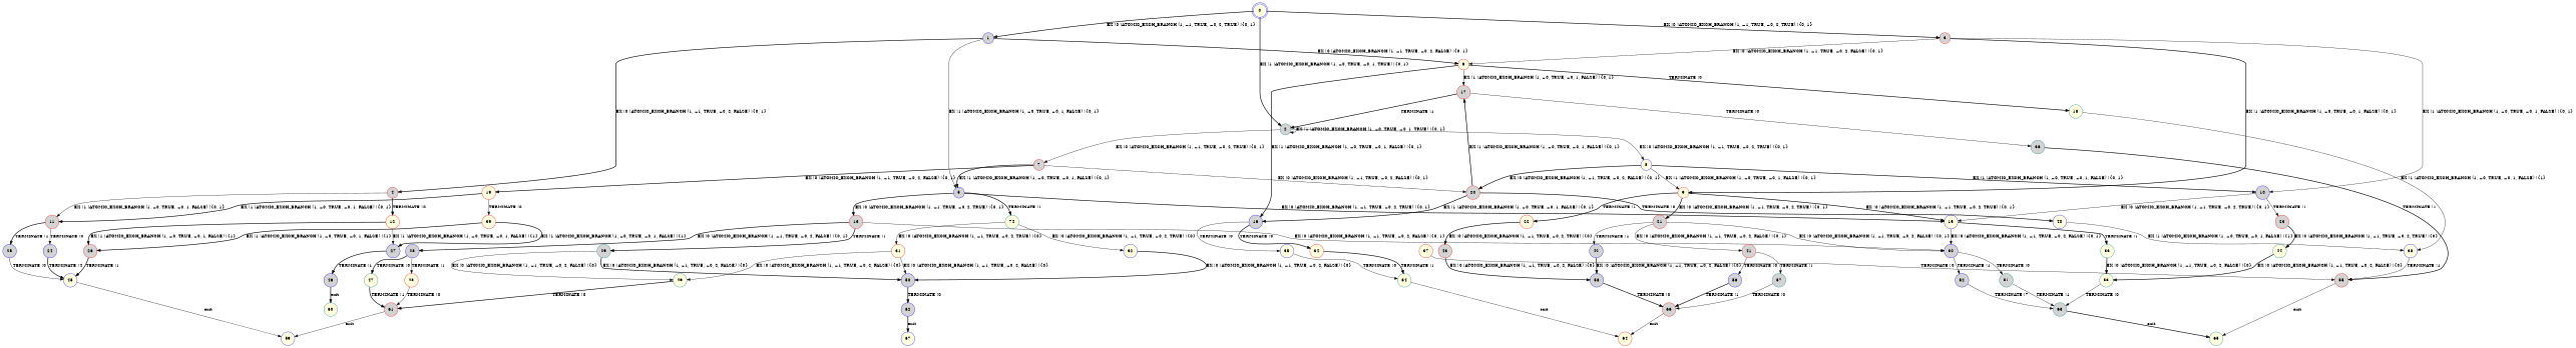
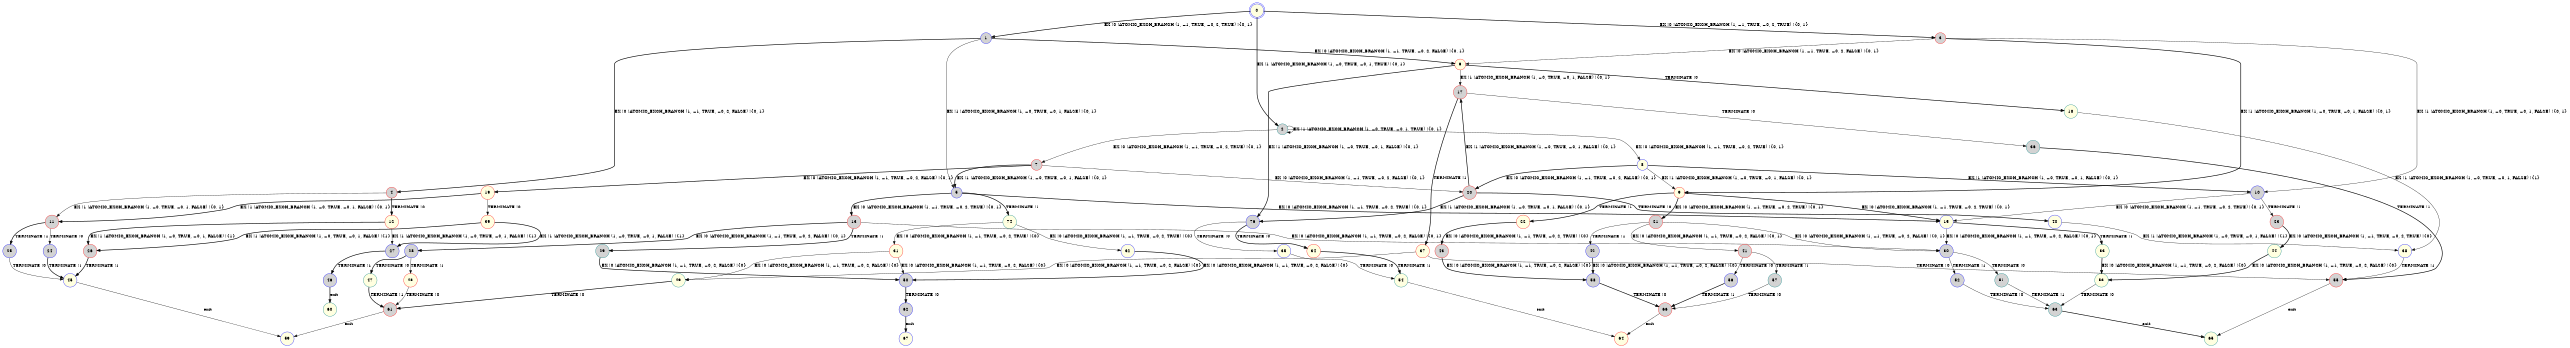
  digraph {
    node [color=blue fillcolor=lightgrey shape=circle style=filled]
    edge [style=bold]
    0 [fillcolor=lightyellow peripheries=2]
    1
    2 [color=teal]
    3 [color=red]
    4 [color=red]
    5
    6 [color=red fillcolor=lightyellow]
    7 [color=red]
    8 [fillcolor=lightyellow]
    9 [color=red fillcolor=lightyellow]
    10
    11 [color=red]
    12 [color=red fillcolor=lightyellow]
    13 [color=red]
    n15 [color=teal fillcolor=lightyellow label=74]
    15 [fillcolor=lightyellow]
-   16
+   16 [label=76]
    17 [color=red]
    18 [color=teal fillcolor=lightyellow]
    19 [color=red fillcolor=lightyellow]
    20 [color=red]
    21 [color=red]
    22 [color=red fillcolor=lightyellow]
    23 [color=red]
    24
    25
    26 [color=red]
    27
    28
    29 [color=teal]
    30
    31 [color=red fillcolor=lightyellow]
    32 [fillcolor=lightyellow]
    33 [color=teal fillcolor=lightyellow]
    34 [color=red fillcolor=lightyellow]
    35 [fillcolor=lightyellow]
    36 [color=teal]
    37 [color=red fillcolor=lightyellow]
    38 [fillcolor=lightyellow]
    39 [color=red fillcolor=lightyellow]
    40 [fillcolor=lightyellow]
    41 [color=red]
    42
    43 [color=red]
    44 [color=teal fillcolor=lightyellow]
    45 [fillcolor=lightyellow]
    46
    47 [color=teal fillcolor=lightyellow]
    48 [color=red fillcolor=lightyellow]
    49 [color=teal fillcolor=lightyellow]
    50
    51 [color=teal]
    52
    53 [color=teal fillcolor=lightyellow]
    54 [color=teal fillcolor=lightyellow]
    55 [color=red]
    56
    57 [color=teal]
    58
    59 [fillcolor=lightyellow]
    60 [color=teal fillcolor=lightyellow]
    61 [color=red]
    62
    63 [color=teal]
    64 [color=red fillcolor=lightyellow]
    65 [color=teal fillcolor=lightyellow]
    66 [color=red]
    67 [fillcolor=lightyellow]
    0 -> 1 [label="EX !0 !ATOMIC_EXCH_BRANCH (1, +1, TRUE, +0, 2, TRUE) !{0, 1}"]
    0 -> 2 [label="EX !1 !ATOMIC_EXCH_BRANCH (1, +0, TRUE, +0, 1, TRUE) !{0, 1}"]
    0 -> 3 [label="EX !0 !ATOMIC_EXCH_BRANCH (1, +1, TRUE, +0, 2, TRUE) !{0, 1}"]
    1 -> 4 [label="EX !0 !ATOMIC_EXCH_BRANCH (1, +1, TRUE, +0, 2, FALSE) !{0, 1}"]
    1 -> 5 [label="EX !1 !ATOMIC_EXCH_BRANCH (1, +0, TRUE, +0, 1, FALSE) !{0, 1}" style=solid]
    1 -> 6 [label="EX !0 !ATOMIC_EXCH_BRANCH (1, +1, TRUE, +0, 2, FALSE) !{0, 1}"]
    2 -> 2 [label="EX !1 !ATOMIC_EXCH_BRANCH (1, +0, TRUE, +0, 1, TRUE) !{0, 1}" style=solid]
    2 -> 7 [label="EX !0 !ATOMIC_EXCH_BRANCH (1, +1, TRUE, +0, 2, TRUE) !{0, 1}" style=solid]
    2 -> 8 [label="EX !0 !ATOMIC_EXCH_BRANCH (1, +1, TRUE, +0, 2, TRUE) !{0, 1}" style=solid]
    3 -> 6 [label="EX !0 !ATOMIC_EXCH_BRANCH (1, +1, TRUE, +0, 2, FALSE) !{0, 1}" style=solid]
    3 -> 9 [label="EX !1 !ATOMIC_EXCH_BRANCH (1, +0, TRUE, +0, 1, FALSE) !{0, 1}"]
    3 -> 10 [label="EX !1 !ATOMIC_EXCH_BRANCH (1, +0, TRUE, +0, 1, FALSE) !{0, 1}" style=solid]
    4 -> 11 [label="EX !1 !ATOMIC_EXCH_BRANCH (1, +0, TRUE, +0, 1, FALSE) !{0, 1}" style=solid]
    4 -> 12 [label="TERMINATE !0"]
    5 -> 13 [label="EX !0 !ATOMIC_EXCH_BRANCH (1, +1, TRUE, +0, 2, TRUE) !{0, 1}"]
    5 -> n15 [label="TERMINATE !1"]
    5 -> 15 [label="EX !0 !ATOMIC_EXCH_BRANCH (1, +1, TRUE, +0, 2, TRUE) !{0, 1}"]
    6 -> 16 [label="EX !1 !ATOMIC_EXCH_BRANCH (1, +0, TRUE, +0, 1, FALSE) !{0, 1}"]
    6 -> 17 [label="EX !1 !ATOMIC_EXCH_BRANCH (1, +0, TRUE, +0, 1, FALSE) !{0, 1}" style=solid]
    6 -> 18 [label="TERMINATE !0"]
    7 -> 5 [label="EX !1 !ATOMIC_EXCH_BRANCH (1, +0, TRUE, +0, 1, FALSE) !{0, 1}"]
    7 -> 19 [label="EX !0 !ATOMIC_EXCH_BRANCH (1, +1, TRUE, +0, 2, FALSE) !{0, 1}"]
    7 -> 20 [label="EX !0 !ATOMIC_EXCH_BRANCH (1, +1, TRUE, +0, 2, FALSE) !{0, 1}" style=solid]
    8 -> 9 [label="EX !1 !ATOMIC_EXCH_BRANCH (1, +0, TRUE, +0, 1, FALSE) !{0, 1}" style=solid]
    8 -> 10 [label="EX !1 !ATOMIC_EXCH_BRANCH (1, +0, TRUE, +0, 1, FALSE) !{0, 1}"]
    8 -> 20 [label="EX !0 !ATOMIC_EXCH_BRANCH (1, +1, TRUE, +0, 2, FALSE) !{0, 1}"]
    9 -> 15 [label="EX !0 !ATOMIC_EXCH_BRANCH (1, +1, TRUE, +0, 2, TRUE) !{0, 1}"]
    9 -> 21 [label="EX !0 !ATOMIC_EXCH_BRANCH (1, +1, TRUE, +0, 2, TRUE) !{0, 1}"]
    9 -> 22 [label="TERMINATE !1"]
    10 -> 15 [label="EX !0 !ATOMIC_EXCH_BRANCH (1, +1, TRUE, +0, 2, TRUE) !{0, 1}" style=solid]
    10 -> 23 [label="TERMINATE !1" style=solid]
    11 -> 24 [label="TERMINATE !0" style=solid]
    11 -> 25 [label="TERMINATE !1"]
    12 -> 26 [label="EX !1 !ATOMIC_EXCH_BRANCH (1, +0, TRUE, +0, 1, FALSE) !{1}"]
    12 -> 27 [label="EX !1 !ATOMIC_EXCH_BRANCH (1, +0, TRUE, +0, 1, FALSE) !{1}" style=solid]
    13 -> 28 [label="EX !0 !ATOMIC_EXCH_BRANCH (1, +1, TRUE, +0, 2, FALSE) !{0, 1}"]
    13 -> 29 [label="TERMINATE !1"]
    13 -> 30 [label="EX !0 !ATOMIC_EXCH_BRANCH (1, +1, TRUE, +0, 2, FALSE) !{0, 1}" style=solid]
    n15 -> 31 [label="EX !0 !ATOMIC_EXCH_BRANCH (1, +1, TRUE, +0, 2, TRUE) !{0}" style=solid]
    n15 -> 32 [label="EX !0 !ATOMIC_EXCH_BRANCH (1, +1, TRUE, +0, 2, TRUE) !{0}" style=solid]
    15 -> 30 [label="EX !0 !ATOMIC_EXCH_BRANCH (1, +1, TRUE, +0, 2, FALSE) !{0, 1}" style=solid]
    15 -> 33 [label="TERMINATE !1"]
    16 -> 34 [label="TERMINATE !0"]
    16 -> 35 [label="TERMINATE !0" style=solid]
    17 -> 36 [label="TERMINATE !0" style=solid]
-   17 -> 2 [label="TERMINATE !1"]
+   17 -> 37 [label="TERMINATE !1"]
    18 -> 38 [label="EX !1 !ATOMIC_EXCH_BRANCH (1, +0, TRUE, +0, 1, FALSE) !{1}" style=solid]
    19 -> 11 [label="EX !1 !ATOMIC_EXCH_BRANCH (1, +0, TRUE, +0, 1, FALSE) !{0, 1}"]
    19 -> 39 [label="TERMINATE !0" style=solid]
    20 -> 16 [label="EX !1 !ATOMIC_EXCH_BRANCH (1, +0, TRUE, +0, 1, FALSE) !{0, 1}"]
    20 -> 17 [label="EX !1 !ATOMIC_EXCH_BRANCH (1, +0, TRUE, +0, 1, FALSE) !{0, 1}"]
    20 -> 40 [label="TERMINATE !0"]
    21 -> 30 [label="EX !0 !ATOMIC_EXCH_BRANCH (1, +1, TRUE, +0, 2, FALSE) !{0, 1}" style=solid]
    21 -> 41 [label="EX !0 !ATOMIC_EXCH_BRANCH (1, +1, TRUE, +0, 2, FALSE) !{0, 1}" style=solid]
    21 -> 42 [label="TERMINATE !1" style=solid]
    22 -> 43 [label="EX !0 !ATOMIC_EXCH_BRANCH (1, +1, TRUE, +0, 2, TRUE) !{0}"]
    23 -> 44 [label="EX !0 !ATOMIC_EXCH_BRANCH (1, +1, TRUE, +0, 2, TRUE) !{0}"]
-   24 -> 45 [label="TERMINATE !4"]
+   24 -> 45 [label="TERMINATE !1"]
    25 -> 45 [label="TERMINATE !0" style=solid]
    26 -> 45 [label="TERMINATE !1"]
    27 -> 46 [label="TERMINATE !1"]
    28 -> 47 [label="TERMINATE !0"]
    28 -> 48 [label="TERMINATE !1" style=solid]
-   29 -> 49 [label="EX !0 !ATOMIC_EXCH_BRANCH (1, +1, TRUE, +0, 2, FALSE) !{0}" style=solid]
+   37 -> 49 [label="EX !0 !ATOMIC_EXCH_BRANCH (1, +1, TRUE, +0, 2, FALSE) !{0}" style=solid]
    29 -> 50 [label="EX !0 !ATOMIC_EXCH_BRANCH (1, +1, TRUE, +0, 2, FALSE) !{0}"]
    30 -> 51 [label="TERMINATE !0" style=solid]
    30 -> 52 [label="TERMINATE !1" style=solid]
    31 -> 49 [label="EX !0 !ATOMIC_EXCH_BRANCH (1, +1, TRUE, +0, 2, FALSE) !{0}" style=solid]
    31 -> 50 [label="EX !0 !ATOMIC_EXCH_BRANCH (1, +1, TRUE, +0, 2, FALSE) !{0}" style=solid]
    32 -> 50 [label="EX !0 !ATOMIC_EXCH_BRANCH (1, +1, TRUE, +0, 2, FALSE) !{0}"]
    33 -> 53 [label="EX !0 !ATOMIC_EXCH_BRANCH (1, +1, TRUE, +0, 2, FALSE) !{0}"]
    34 -> 54 [label="TERMINATE !1"]
    35 -> 54 [label="TERMINATE !0" style=solid]
    36 -> 55 [label="TERMINATE !1"]
    37 -> 55 [label="TERMINATE !0" style=solid]
    38 -> 55 [label="TERMINATE !1" style=solid]
    39 -> 26 [label="EX !1 !ATOMIC_EXCH_BRANCH (1, +0, TRUE, +0, 1, FALSE) !{1}"]
    39 -> 27 [label="EX !1 !ATOMIC_EXCH_BRANCH (1, +0, TRUE, +0, 1, FALSE) !{1}"]
    40 -> 38 [label="EX !1 !ATOMIC_EXCH_BRANCH (1, +0, TRUE, +0, 1, FALSE) !{1}" style=solid]
    41 -> 56 [label="TERMINATE !0" style=solid]
    41 -> 57 [label="TERMINATE !1" style=solid]
    42 -> 58 [label="EX !0 !ATOMIC_EXCH_BRANCH (1, +1, TRUE, +0, 2, FALSE) !{0}"]
    43 -> 58 [label="EX !0 !ATOMIC_EXCH_BRANCH (1, +1, TRUE, +0, 2, FALSE) !{0}"]
    44 -> 53 [label="EX !0 !ATOMIC_EXCH_BRANCH (1, +1, TRUE, +0, 2, FALSE) !{0}"]
    45 -> 59 [label=exit style=solid]
    46 -> 60 [label=exit]
    47 -> 61 [label="TERMINATE !1"]
    48 -> 61 [label="TERMINATE !0" style=solid]
    49 -> 61 [label="TERMINATE !0"]
    50 -> 62 [label="TERMINATE !0"]
    51 -> 63 [label="TERMINATE !1" style=solid]
-   52 -> 63 [label="TERMINATE !7" style=solid]
+   52 -> 63 [label="TERMINATE !0" style=solid]
    53 -> 63 [label="TERMINATE !0" style=solid]
    54 -> 64 [label=exit style=solid]
    55 -> 65 [label=exit style=solid]
    56 -> 66 [label="TERMINATE !1"]
    57 -> 66 [label="TERMINATE !0" style=solid]
    58 -> 66 [label="TERMINATE !0"]
    61 -> 59 [label=exit style=solid]
    62 -> 67 [label=exit]
    63 -> 65 [label=exit]
    66 -> 64 [label=exit style=solid]
  }
